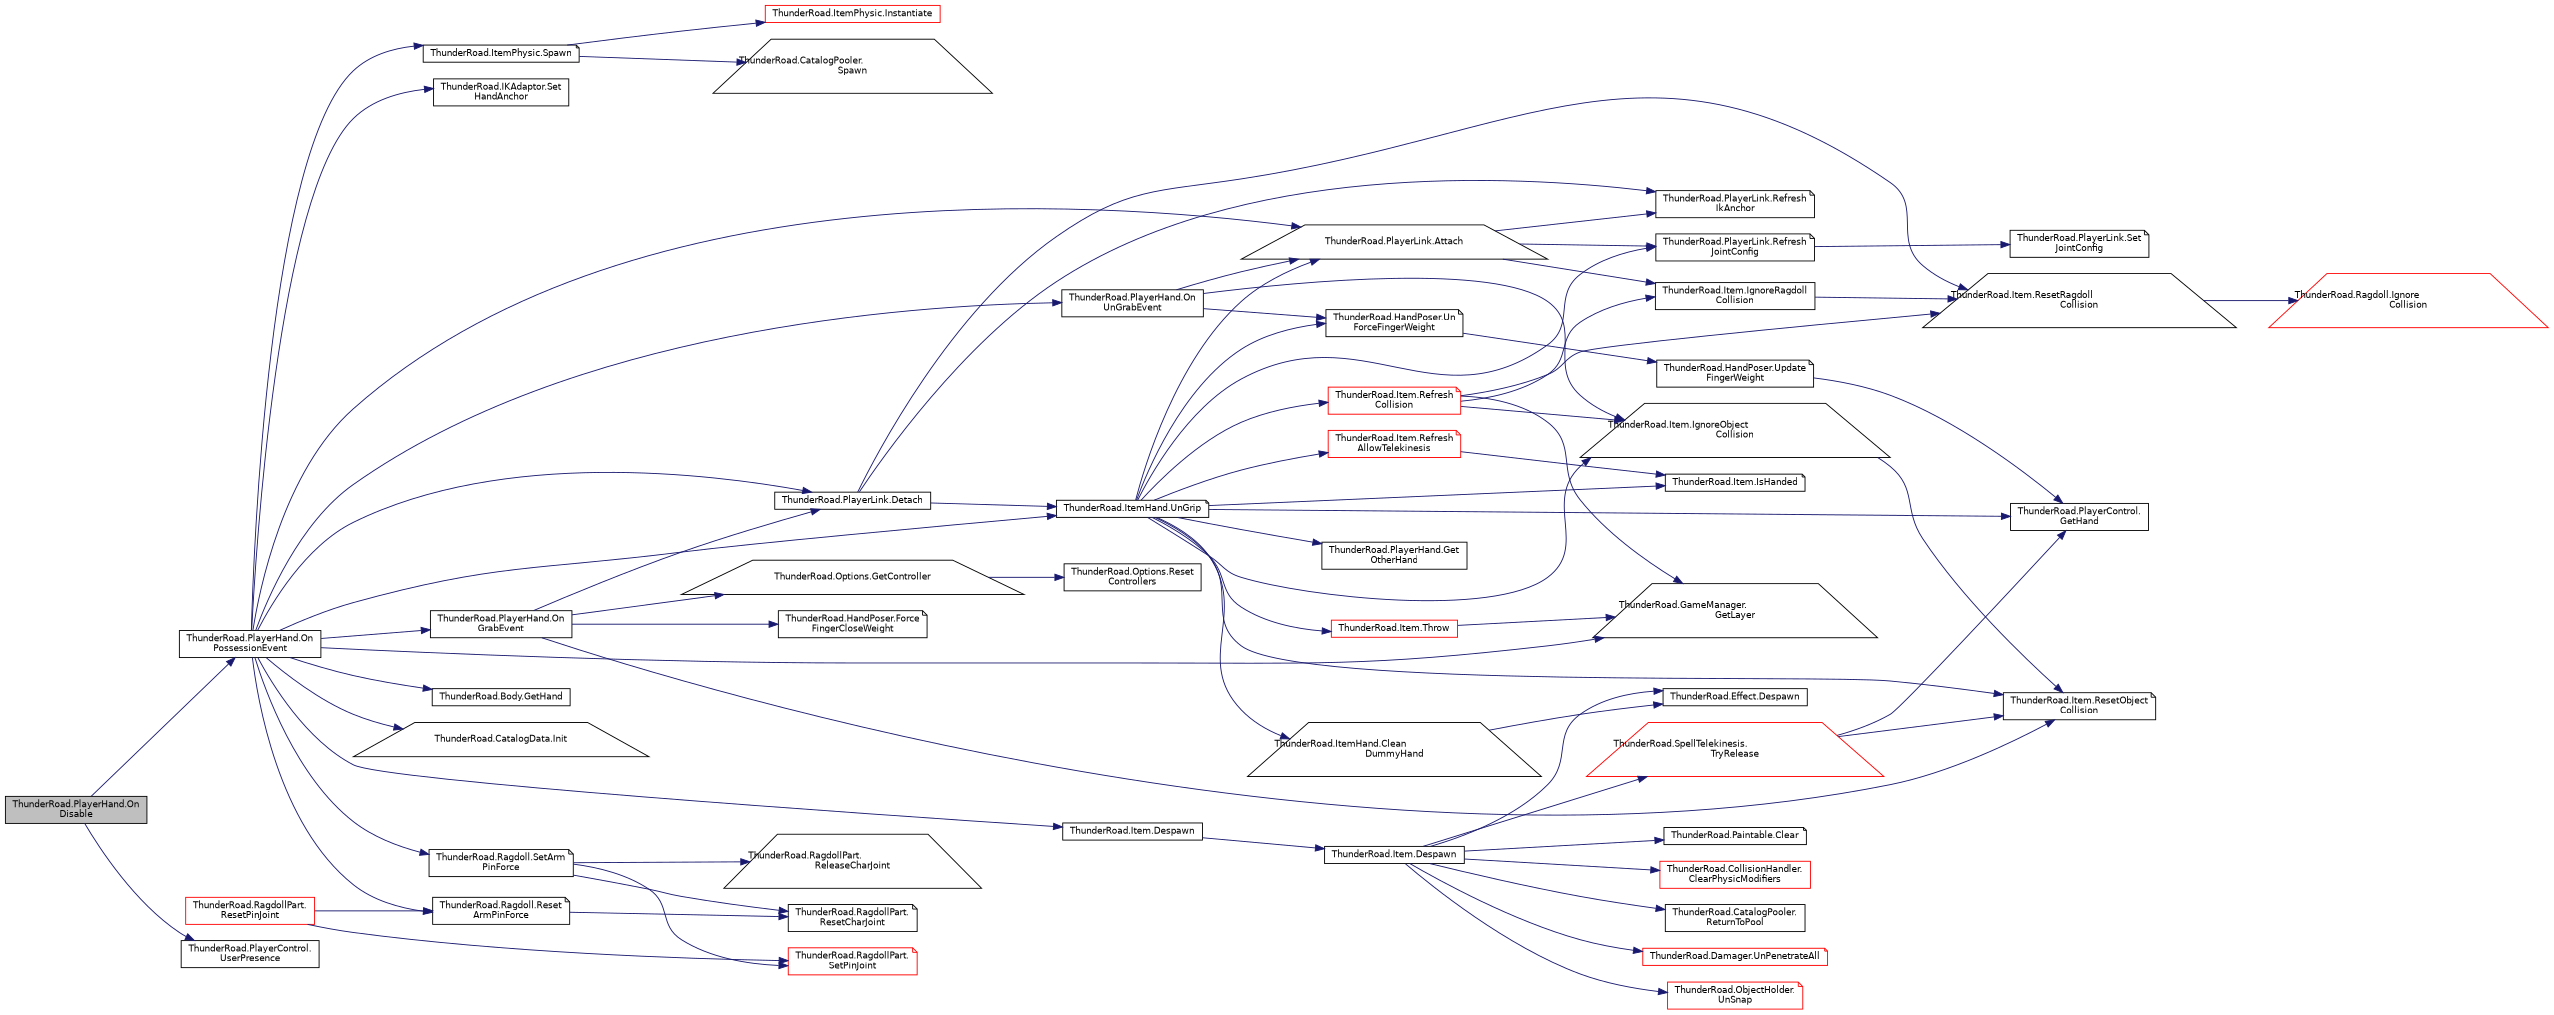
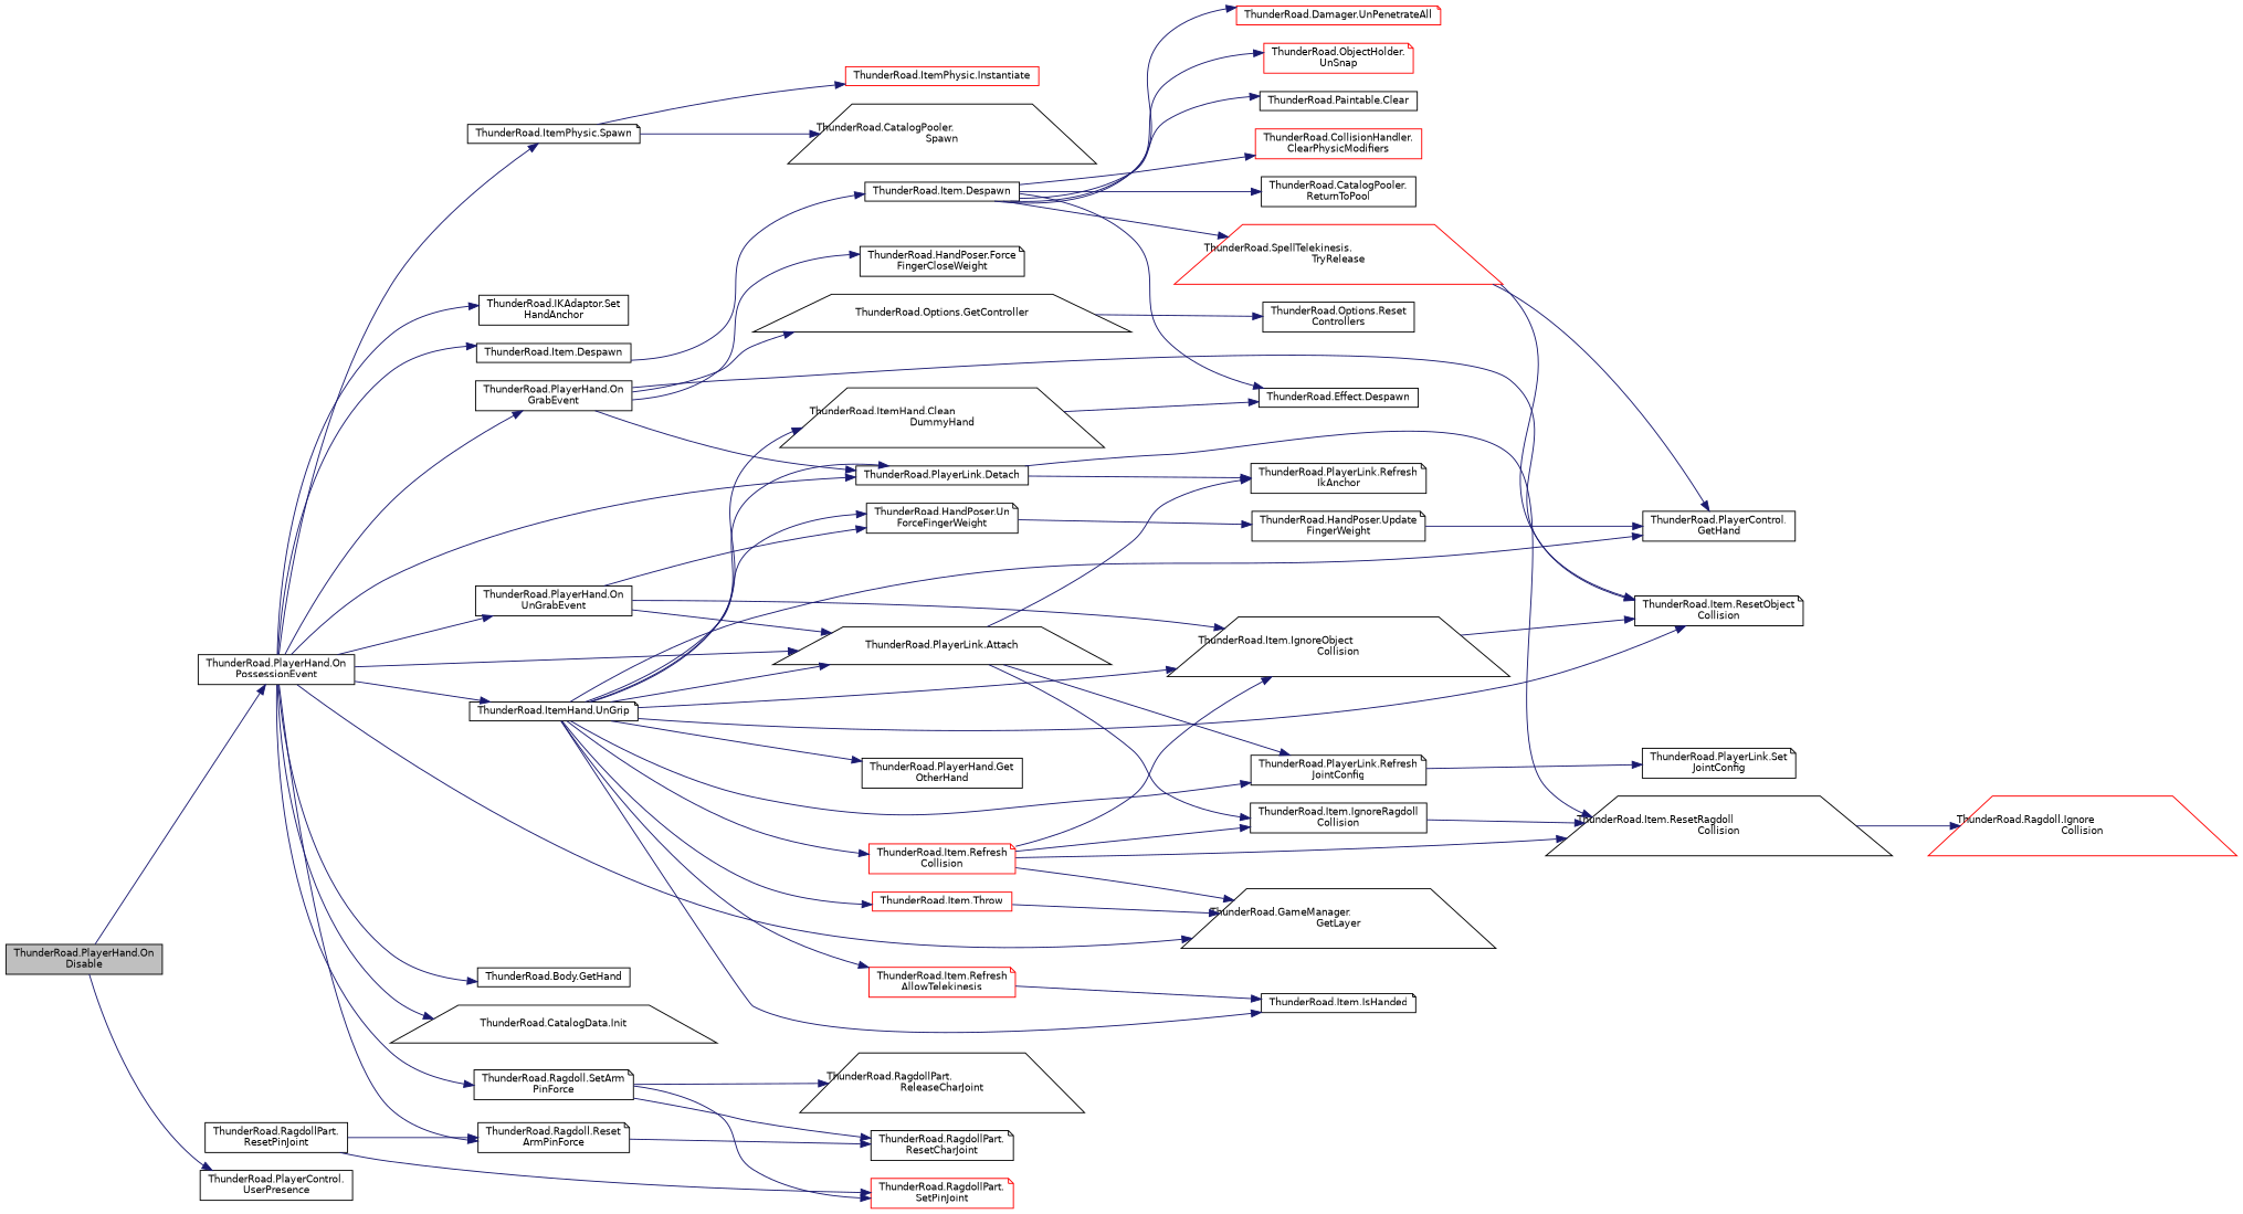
  digraph {
    rankdir=LR
    node [color=black fillcolor=white fontname=Helvetica fontsize=10 shape=box style=filled]
    edge [color=midnightblue fontname=Helvetica fontsize=10 labelfontname=Helvetica labelfontsize=10 style=solid]
    n1 [fillcolor=grey75 fontcolor=black height=0.2 label="ThunderRoad.PlayerHand.On\lDisable" width=0.4]
    n2 [height=0.2 label="ThunderRoad.PlayerHand.On\lPossessionEvent" width=0.4]
    n3 [height=0.2 label="ThunderRoad.PlayerControl.\lUserPresence" width=0.4]
    n4 [height=0.2 label="ThunderRoad.PlayerLink.Attach" shape=trapezium width=0.4]
    n5 [height=0.2 label="ThunderRoad.Item.Despawn" width=0.4]
    n6 [height=0.2 label="ThunderRoad.PlayerLink.Detach" width=0.4]
    n7 [height=0.2 label="ThunderRoad.Body.GetHand" width=0.4]
    n8 [height=0.2 label="ThunderRoad.GameManager.\lGetLayer" shape=trapezium width=0.4]
    n9 [height=0.2 label="ThunderRoad.CatalogData.Init" shape=trapezium width=0.4]
    n10 [height=0.2 label="ThunderRoad.PlayerHand.On\lGrabEvent" width=0.4]
    n11 [height=0.2 label="ThunderRoad.PlayerHand.On\lUnGrabEvent" width=0.4]
    n12 [height=0.2 label="ThunderRoad.Ragdoll.Reset\lArmPinForce" shape=note width=0.4]
    n13 [height=0.2 label="ThunderRoad.Ragdoll.SetArm\lPinForce" shape=note width=0.4]
    n14 [height=0.2 label="ThunderRoad.IKAdaptor.Set\lHandAnchor" width=0.4]
    n15 [height=0.2 label="ThunderRoad.ItemPhysic.Spawn" shape=note width=0.4]
    n16 [height=0.2 label="ThunderRoad.ItemHand.UnGrip" shape=note width=0.4]
    n17 [height=0.2 label="ThunderRoad.Item.IgnoreRagdoll\lCollision" width=0.4]
    n18 [height=0.2 label="ThunderRoad.PlayerLink.Refresh\lIkAnchor" shape=note width=0.4]
    n19 [height=0.2 label="ThunderRoad.PlayerLink.Refresh\lJointConfig" shape=note width=0.4]
    n20 [height=0.2 label="ThunderRoad.Item.Despawn" width=0.4]
    n21 [height=0.2 label="ThunderRoad.Item.ResetRagdoll\lCollision" shape=trapezium width=0.4]
    n22 [height=0.2 label="ThunderRoad.Item.ResetObject\lCollision" shape=note width=0.4]
    n23 [height=0.2 label="ThunderRoad.HandPoser.Force\lFingerCloseWeight" shape=note width=0.4]
    n24 [height=0.2 label="ThunderRoad.Options.GetController" shape=trapezium width=0.4]
    n25 [height=0.2 label="ThunderRoad.Item.IgnoreObject\lCollision" shape=trapezium width=0.4]
    n26 [height=0.2 label="ThunderRoad.HandPoser.Un\lForceFingerWeight" shape=note width=0.4]
    n27 [height=0.2 label="ThunderRoad.RagdollPart.\lResetCharJoint" shape=note width=0.4]
    n28 [color=red height=0.2 label="ThunderRoad.RagdollPart.\lSetPinJoint" shape=note width=0.4]
    n29 [height=0.2 label="ThunderRoad.RagdollPart.\lReleaseCharJoint" shape=trapezium width=0.4]
    n30 [color=red height=0.2 label="ThunderRoad.ItemPhysic.Instantiate" width=0.4]
    n31 [height=0.2 label="ThunderRoad.CatalogPooler.\lSpawn" shape=trapezium width=0.4]
    n32 [height=0.2 label="ThunderRoad.PlayerControl.\lGetHand" width=0.4]
    n33 [height=0.2 label="ThunderRoad.ItemHand.Clean\lDummyHand" shape=trapezium width=0.4]
    n34 [height=0.2 label="ThunderRoad.PlayerHand.Get\lOtherHand" width=0.4]
    n35 [height=0.2 label="ThunderRoad.Item.IsHanded" shape=note width=0.4]
    n36 [color=red height=0.2 label="ThunderRoad.Item.Refresh\lAllowTelekinesis" shape=note width=0.4]
    n37 [color=red height=0.2 label="ThunderRoad.Item.Refresh\lCollision" shape=note width=0.4]
    n38 [color=red height=0.2 label="ThunderRoad.Item.Throw" width=0.4]
    n39 [height=0.2 label="ThunderRoad.PlayerLink.Set\lJointConfig" shape=note width=0.4]
    n40 [color=red height=0.2 label="ThunderRoad.Ragdoll.Ignore\lCollision" shape=trapezium width=0.4]
-   n41 [height=0.2 label="ThunderRoad.Paintable.Clear" shape=note width=0.4]
+   n41 [height=0.2 label="ThunderRoad.Paintable.Clear" width=0.4]
    n42 [color=red height=0.2 label="ThunderRoad.CollisionHandler.\lClearPhysicModifiers" width=0.4]
    n43 [height=0.2 label="ThunderRoad.Effect.Despawn" width=0.4]
    n44 [height=0.2 label="ThunderRoad.CatalogPooler.\lReturnToPool" width=0.4]
    n45 [color=red height=0.2 label="ThunderRoad.SpellTelekinesis.\lTryRelease" shape=trapezium width=0.4]
    n46 [color=red height=0.2 label="ThunderRoad.Damager.UnPenetrateAll" shape=note width=0.4]
    n47 [color=red height=0.2 label="ThunderRoad.ObjectHolder.\lUnSnap" shape=note width=0.4]
    n48 [height=0.2 label="ThunderRoad.Options.Reset\lControllers" width=0.4]
    n49 [height=0.2 label="ThunderRoad.HandPoser.Update\lFingerWeight" shape=note width=0.4]
-   n50 [color=red height=0.2 label="ThunderRoad.RagdollPart.\lResetPinJoint" width=0.4]
+   n50 [height=0.2 label="ThunderRoad.RagdollPart.\lResetPinJoint" width=0.4]
    n1 -> n2
    n1 -> n3
    n2 -> n4
    n2 -> n5
    n2 -> n6
    n2 -> n7
    n2 -> n8
    n2 -> n9
    n2 -> n10
    n2 -> n11
    n2 -> n12
    n2 -> n13
    n2 -> n14
    n2 -> n15
    n2 -> n16
    n4 -> n17
    n4 -> n18
    n4 -> n19
    n5 -> n20
    n6 -> n18
    n6 -> n21
    n10 -> n6
    n10 -> n22
    n10 -> n23
    n10 -> n24
    n11 -> n4
    n11 -> n25
    n11 -> n26
    n12 -> n27
    n13 -> n27
    n13 -> n28
    n13 -> n29
    n15 -> n30
    n15 -> n31
    n16 -> n4
-   n6 -> n16
+   n16 -> n6
    n16 -> n19
    n16 -> n22
    n16 -> n25
    n16 -> n26
    n16 -> n32
    n16 -> n33
    n16 -> n34
    n16 -> n35
    n16 -> n36
    n16 -> n37
    n16 -> n38
    n17 -> n21
    n19 -> n39
    n20 -> n41
    n20 -> n42
    n20 -> n43
    n20 -> n44
    n20 -> n45
    n20 -> n46
    n20 -> n47
    n21 -> n40
    n24 -> n48
    n25 -> n22
    n26 -> n49
    n33 -> n43
    n36 -> n35
    n37 -> n8
    n37 -> n17
    n37 -> n21
    n37 -> n25
    n38 -> n8
    n45 -> n22
    n45 -> n32
    n49 -> n32
    n50 -> n12
    n50 -> n28
  }
